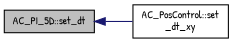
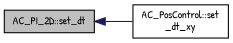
  digraph {
    rankdir=LR
    fontname="Patrick Hand"
    node [color=black fontname="Patrick Hand" fontsize=10 shape=record style=filled]
-   n1 [fillcolor=grey75 fontcolor=black height=0.2 label="AC_PI_5D::set_dt" width=0.4]
+   n1 [fillcolor=grey75 fontcolor=black height=0.2 label="AC_PI_2D::set_dt" width=0.4]
    n2 [fillcolor=white height=0.2 label="AC_PosControl::set\l_dt_xy" width=0.4]
    n1 -> n2 [color=midnightblue dir=back fontname="Patrick Hand" fontsize=10 labelfontname=Helvetica labelfontsize=10 style=solid]
  }
